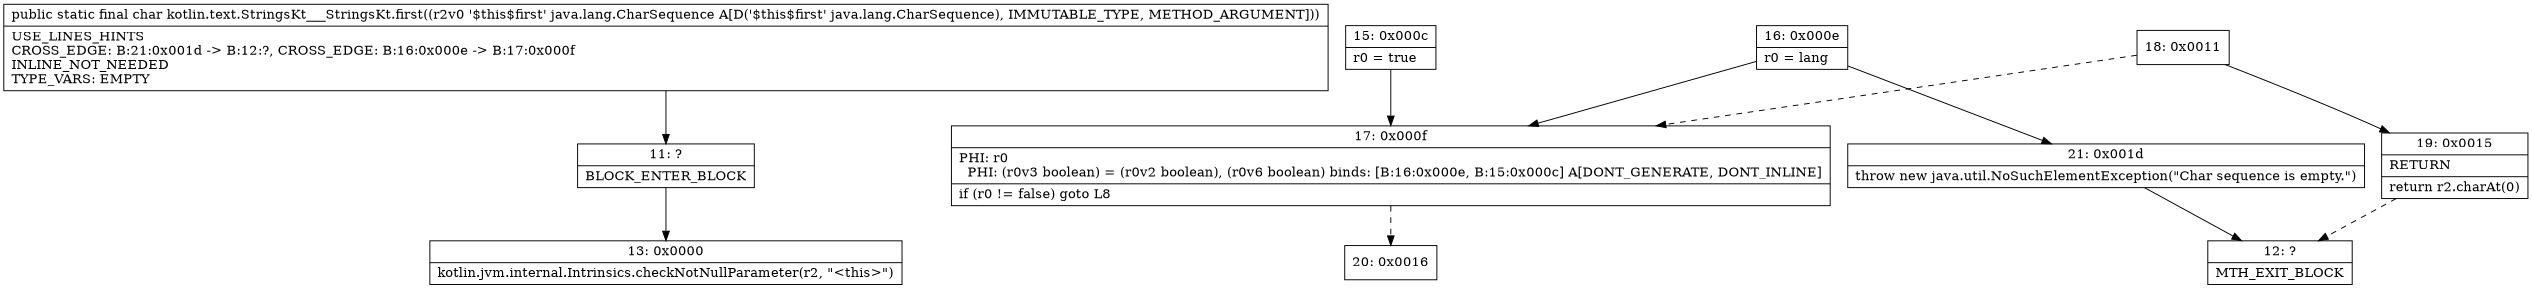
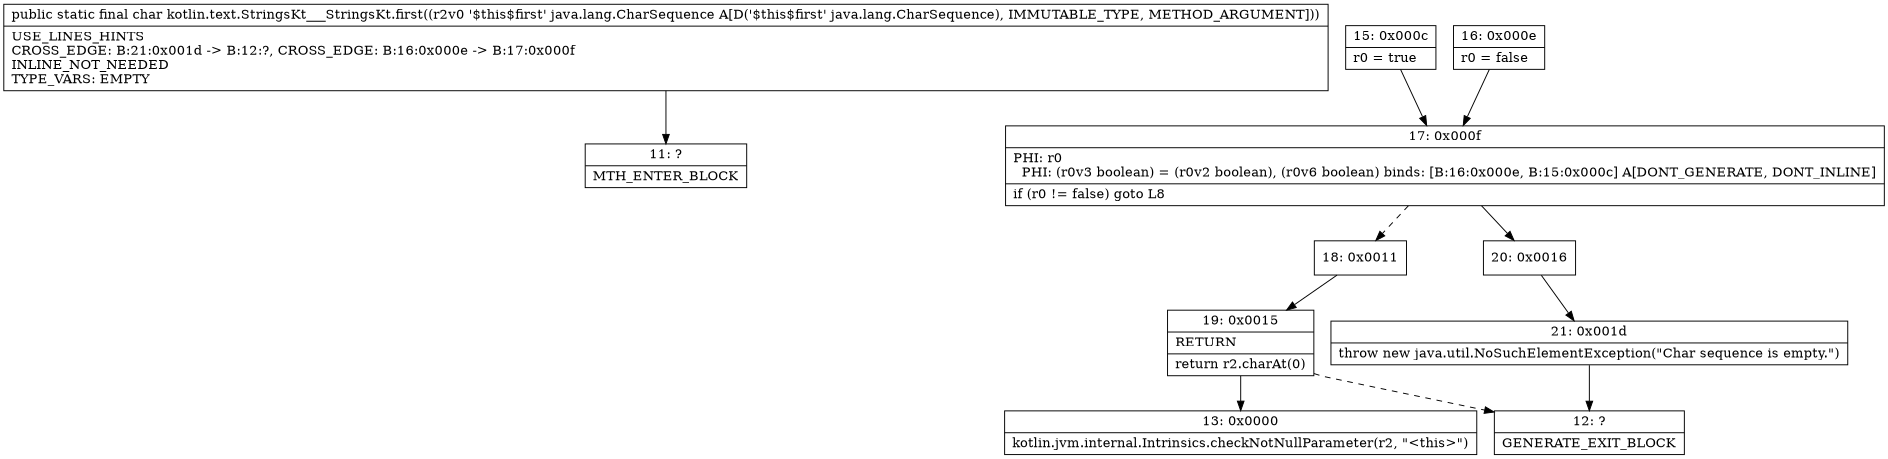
  digraph {
    node [shape=record]
-   n1 [label="{11\:\ ?|BLOCK_ENTER_BLOCK\l}"]
+   n1 [label="{11\:\ ?|MTH_ENTER_BLOCK\l}"]
    n2 [label="{13\:\ 0x0000|kotlin.jvm.internal.Intrinsics.checkNotNullParameter(r2, \"\<this\>\")\l}"]
    n3 [label="{15\:\ 0x000c|r0 = true\l}"]
    n4 [label="{17\:\ 0x000f|PHI: r0 \l  PHI: (r0v3 boolean) = (r0v2 boolean), (r0v6 boolean) binds: [B:16:0x000e, B:15:0x000c] A[DONT_GENERATE, DONT_INLINE]\l|if (r0 != false) goto L8\l}"]
-   n5 [label="{16\:\ 0x000e|r0 = lang\l}"]
+   n5 [label="{16\:\ 0x000e|r0 = false\l}"]
    n6 [label="{18\:\ 0x0011}"]
    n7 [label="{20\:\ 0x0016}"]
    n8 [label="{19\:\ 0x0015|RETURN\l|return r2.charAt(0)\l}"]
    n9 [label="{21\:\ 0x001d|throw new java.util.NoSuchElementException(\"Char sequence is empty.\")\l}"]
-   n10 [label="{12\:\ ?|MTH_EXIT_BLOCK\l}"]
+   n10 [label="{12\:\ ?|GENERATE_EXIT_BLOCK\l}"]
    n11 [label="{public static final char kotlin.text.StringsKt___StringsKt.first((r2v0 '$this$first' java.lang.CharSequence A[D('$this$first' java.lang.CharSequence), IMMUTABLE_TYPE, METHOD_ARGUMENT]))  | USE_LINES_HINTS\lCROSS_EDGE: B:21:0x001d \-\> B:12:?, CROSS_EDGE: B:16:0x000e \-\> B:17:0x000f\lINLINE_NOT_NEEDED\lTYPE_VARS: EMPTY\l}"]
-   n1 -> n2
+   n8 -> n2
    n3 -> n4
-   n6 -> n4 [style=dashed]
-   n4 -> n7 [style=dashed]
+   n4 -> n6 [style=dashed]
+   n4 -> n7
    n5 -> n4
    n6 -> n8
-   n5 -> n9
+   n7 -> n9
    n8 -> n10 [style=dashed]
    n9 -> n10
    n11 -> n1
  }
